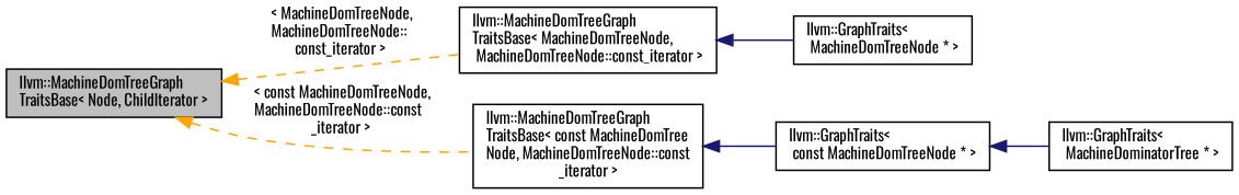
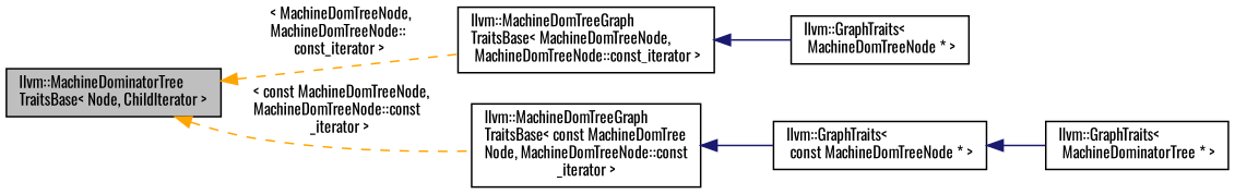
  digraph {
    fontname=Oswald
    rankdir=LR
    node [color=black fontname=Oswald fontsize=10 shape=record]
    edge [color=midnightblue dir=back fontname=Oswald fontsize=10 labelfontname=Helvetica labelfontsize=10 style=solid]
-   n1 [fillcolor=grey75 fontcolor=black height=0.2 label="llvm::MachineDomTreeGraph\lTraitsBase\< Node, ChildIterator \>" style=filled width=0.4]
+   n1 [fillcolor=grey75 fontcolor=black height=0.2 label="llvm::MachineDominatorTree\lTraitsBase\< Node, ChildIterator \>" style=filled width=0.4]
    n2 [height=0.2 label="llvm::MachineDomTreeGraph\lTraitsBase\< MachineDomTreeNode,\l MachineDomTreeNode::const_iterator \>" width=0.4]
    n3 [height=0.2 label="llvm::MachineDomTreeGraph\lTraitsBase\< const MachineDomTree\lNode, MachineDomTreeNode::const\l_iterator \>" width=0.4]
    n4 [height=0.2 label="llvm::GraphTraits\<\l MachineDomTreeNode * \>" width=0.4]
    n5 [height=0.2 label="llvm::GraphTraits\<\l const MachineDomTreeNode * \>" width=0.4]
    n6 [height=0.2 label="llvm::GraphTraits\<\l MachineDominatorTree * \>" width=0.4]
    n1 -> n2 [color=orange label=" \< MachineDomTreeNode,\l MachineDomTreeNode::\lconst_iterator \>" style=dashed]
    n1 -> n3 [color=orange label=" \< const MachineDomTreeNode,\l MachineDomTreeNode::const\l_iterator \>" style=dashed]
    n2 -> n4
    n3 -> n5
    n5 -> n6
  }
